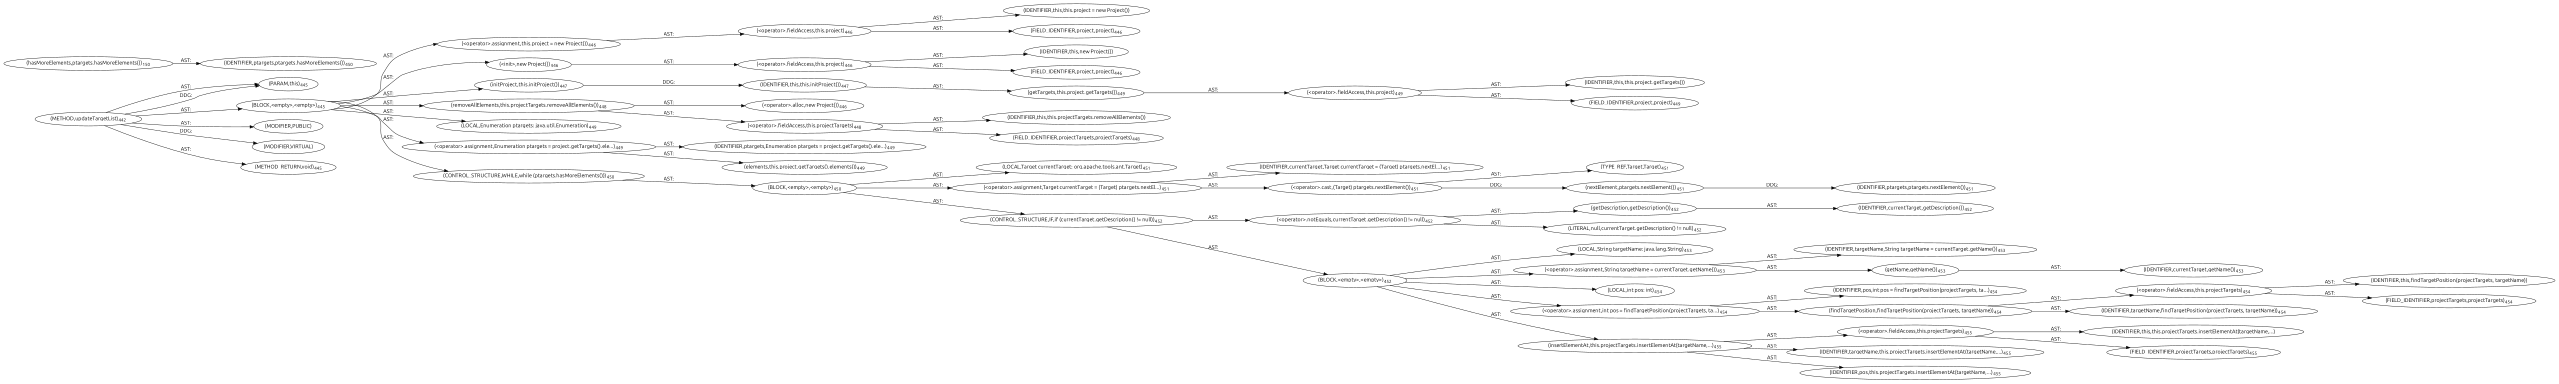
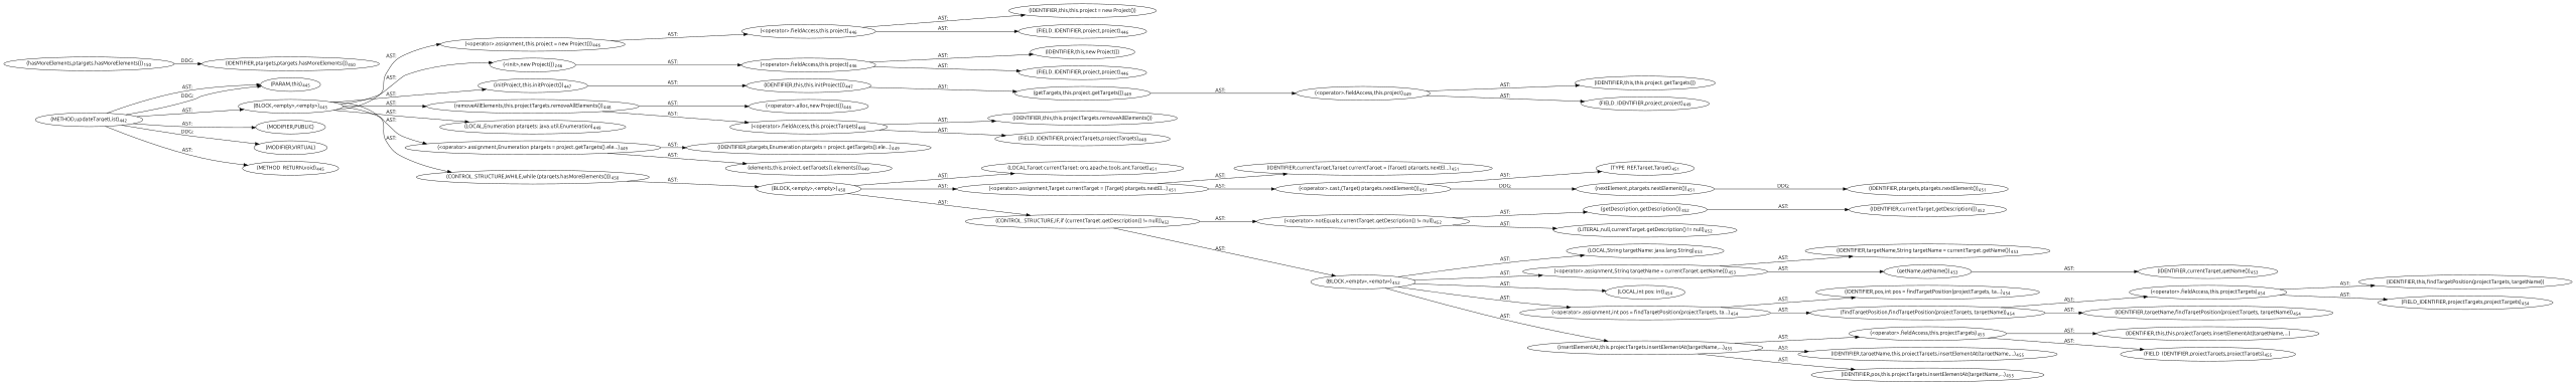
  digraph {
    fontname=Ubuntu
    rankdir=LR
    node [fontname=Ubuntu]
    edge [fontname=Ubuntu]
    n1 [label=<(METHOD,updateTargetList)<SUB>442</SUB>>]
    n2 [label=<(PARAM,this)<SUB>445</SUB>>]
    n3 [label=<(BLOCK,&lt;empty&gt;,&lt;empty&gt;)<SUB>445</SUB>>]
    n4 [label=<(MODIFIER,PUBLIC)>]
    n5 [label=<(MODIFIER,VIRTUAL)>]
    n6 [label=<(METHOD_RETURN,void)<SUB>445</SUB>>]
    n7 [label=<(&lt;operator&gt;.assignment,this.project = new Project())<SUB>446</SUB>>]
-   n8 [label=<(&lt;init&gt;,new Project())<SUB>446</SUB>>]
+   n8 [label=<(&lt;init&gt;,new Project())<SUB>246</SUB>>]
    n9 [label=<(initProject,this.initProject())<SUB>447</SUB>>]
    n10 [label=<(removeAllElements,this.projectTargets.removeAllElements())<SUB>448</SUB>>]
    n11 [label=<(LOCAL,Enumeration ptargets: java.util.Enumeration)<SUB>449</SUB>>]
    n12 [label=<(&lt;operator&gt;.assignment,Enumeration ptargets = project.getTargets().ele...)<SUB>449</SUB>>]
    n13 [label=<(CONTROL_STRUCTURE,WHILE,while (ptargets.hasMoreElements()))<SUB>450</SUB>>]
    n14 [label=<(&lt;operator&gt;.fieldAccess,this.project)<SUB>446</SUB>>]
    n15 [label=<(&lt;operator&gt;.fieldAccess,this.project)<SUB>446</SUB>>]
    n16 [label=<(IDENTIFIER,this,this.initProject())<SUB>447</SUB>>]
    n17 [label=<(&lt;operator&gt;.alloc,new Project())<SUB>446</SUB>>]
    n18 [label=<(&lt;operator&gt;.fieldAccess,this.projectTargets)<SUB>448</SUB>>]
    n19 [label=<(IDENTIFIER,ptargets,Enumeration ptargets = project.getTargets().ele...)<SUB>449</SUB>>]
    n20 [label=<(elements,this.project.getTargets().elements())<SUB>449</SUB>>]
    n21 [label=<(BLOCK,&lt;empty&gt;,&lt;empty&gt;)<SUB>450</SUB>>]
    n22 [label=<(IDENTIFIER,this,this.project = new Project())>]
    n23 [label=<(FIELD_IDENTIFIER,project,project)<SUB>446</SUB>>]
    n24 [label=<(IDENTIFIER,this,new Project())>]
    n25 [label=<(FIELD_IDENTIFIER,project,project)<SUB>446</SUB>>]
    n26 [label=<(getTargets,this.project.getTargets())<SUB>449</SUB>>]
    n27 [label=<(IDENTIFIER,this,this.projectTargets.removeAllElements())>]
    n28 [label=<(FIELD_IDENTIFIER,projectTargets,projectTargets)<SUB>448</SUB>>]
    n29 [label=<(&lt;operator&gt;.fieldAccess,this.project)<SUB>449</SUB>>]
    n30 [label=<(IDENTIFIER,this,this.project.getTargets())>]
    n31 [label=<(FIELD_IDENTIFIER,project,project)<SUB>449</SUB>>]
    n32 [label=<(hasMoreElements,ptargets.hasMoreElements())<SUB>150</SUB>>]
    n33 [label=<(IDENTIFIER,ptargets,ptargets.hasMoreElements())<SUB>450</SUB>>]
    n34 [label=<(LOCAL,Target currentTarget: org.apache.tools.ant.Target)<SUB>451</SUB>>]
    n35 [label=<(&lt;operator&gt;.assignment,Target currentTarget = (Target) ptargets.nextEl...)<SUB>451</SUB>>]
    n36 [label=<(CONTROL_STRUCTURE,IF,if (currentTarget.getDescription() != null))<SUB>452</SUB>>]
    n37 [label=<(IDENTIFIER,currentTarget,Target currentTarget = (Target) ptargets.nextEl...)<SUB>451</SUB>>]
    n38 [label=<(&lt;operator&gt;.cast,(Target) ptargets.nextElement())<SUB>451</SUB>>]
    n39 [label=<(&lt;operator&gt;.notEquals,currentTarget.getDescription() != null)<SUB>452</SUB>>]
    n40 [label=<(BLOCK,&lt;empty&gt;,&lt;empty&gt;)<SUB>452</SUB>>]
    n41 [label=<(TYPE_REF,Target,Target)<SUB>451</SUB>>]
    n42 [label=<(nextElement,ptargets.nextElement())<SUB>451</SUB>>]
    n43 [label=<(IDENTIFIER,ptargets,ptargets.nextElement())<SUB>451</SUB>>]
    n44 [label=<(getDescription,getDescription())<SUB>452</SUB>>]
    n45 [label=<(LITERAL,null,currentTarget.getDescription() != null)<SUB>452</SUB>>]
    n46 [label=<(LOCAL,String targetName: java.lang.String)<SUB>453</SUB>>]
    n47 [label=<(&lt;operator&gt;.assignment,String targetName = currentTarget.getName())<SUB>453</SUB>>]
    n48 [label=<(LOCAL,int pos: int)<SUB>454</SUB>>]
    n49 [label=<(&lt;operator&gt;.assignment,int pos = findTargetPosition(projectTargets, ta...)<SUB>454</SUB>>]
    n50 [label=<(insertElementAt,this.projectTargets.insertElementAt(targetName,...)<SUB>455</SUB>>]
    n51 [label=<(IDENTIFIER,currentTarget,getDescription())<SUB>452</SUB>>]
    n52 [label=<(IDENTIFIER,targetName,String targetName = currentTarget.getName())<SUB>453</SUB>>]
    n53 [label=<(getName,getName())<SUB>453</SUB>>]
    n54 [label=<(IDENTIFIER,pos,int pos = findTargetPosition(projectTargets, ta...)<SUB>454</SUB>>]
    n55 [label=<(findTargetPosition,findTargetPosition(projectTargets, targetName))<SUB>454</SUB>>]
    n56 [label=<(&lt;operator&gt;.fieldAccess,this.projectTargets)<SUB>455</SUB>>]
    n57 [label=<(IDENTIFIER,targetName,this.projectTargets.insertElementAt(targetName,...)<SUB>455</SUB>>]
    n58 [label=<(IDENTIFIER,pos,this.projectTargets.insertElementAt(targetName,...)<SUB>455</SUB>>]
    n59 [label=<(IDENTIFIER,currentTarget,getName())<SUB>453</SUB>>]
    n60 [label=<(&lt;operator&gt;.fieldAccess,this.projectTargets)<SUB>454</SUB>>]
    n61 [label=<(IDENTIFIER,targetName,findTargetPosition(projectTargets, targetName))<SUB>454</SUB>>]
    n62 [label=<(IDENTIFIER,this,findTargetPosition(projectTargets, targetName))>]
    n63 [label=<(FIELD_IDENTIFIER,projectTargets,projectTargets)<SUB>454</SUB>>]
    n64 [label=<(IDENTIFIER,this,this.projectTargets.insertElementAt(targetName,...)>]
    n65 [label=<(FIELD_IDENTIFIER,projectTargets,projectTargets)<SUB>455</SUB>>]
    n1 -> n2 [label="AST: "]
    n1 -> n2 [label="DDG: "]
    n1 -> n3 [label="AST: "]
    n1 -> n4 [label="AST: "]
    n1 -> n5 [label="DDG: "]
    n1 -> n6 [label="AST: "]
    n3 -> n7 [label="AST: "]
    n3 -> n8 [label="AST: "]
    n3 -> n9 [label="AST: "]
    n3 -> n10 [label="AST: "]
    n3 -> n11 [label="AST: "]
    n3 -> n12 [label="AST: "]
    n3 -> n13 [label="AST: "]
    n7 -> n14 [label="AST: "]
    n8 -> n15 [label="AST: "]
-   n9 -> n16 [label="DDG: "]
+   n9 -> n16 [label="AST: "]
    n10 -> n17 [label="AST: "]
    n10 -> n18 [label="AST: "]
    n12 -> n19 [label="AST: "]
    n12 -> n20 [label="AST: "]
    n13 -> n21 [label="AST: "]
    n14 -> n22 [label="AST: "]
    n14 -> n23 [label="AST: "]
    n15 -> n24 [label="AST: "]
    n15 -> n25 [label="AST: "]
    n16 -> n26 [label="AST: "]
    n18 -> n27 [label="AST: "]
    n18 -> n28 [label="AST: "]
    n21 -> n34 [label="AST: "]
    n21 -> n35 [label="AST: "]
    n21 -> n36 [label="AST: "]
    n26 -> n29 [label="AST: "]
    n29 -> n30 [label="AST: "]
    n29 -> n31 [label="AST: "]
-   n32 -> n33 [label="AST: "]
+   n32 -> n33 [label="DDG: "]
    n35 -> n37 [label="AST: "]
    n35 -> n38 [label="AST: "]
    n36 -> n39 [label="AST: "]
    n36 -> n40 [label="AST: "]
    n38 -> n41 [label="AST: "]
    n38 -> n42 [label="DDG: "]
    n39 -> n44 [label="AST: "]
    n39 -> n45 [label="AST: "]
    n40 -> n46 [label="AST: "]
    n40 -> n47 [label="AST: "]
    n40 -> n48 [label="AST: "]
    n40 -> n49 [label="AST: "]
    n40 -> n50 [label="AST: "]
    n42 -> n43 [label="DDG: "]
    n44 -> n51 [label="AST: "]
    n47 -> n52 [label="AST: "]
    n47 -> n53 [label="AST: "]
    n49 -> n54 [label="AST: "]
    n49 -> n55 [label="AST: "]
    n50 -> n56 [label="AST: "]
    n50 -> n57 [label="AST: "]
    n50 -> n58 [label="AST: "]
    n53 -> n59 [label="AST: "]
    n55 -> n60 [label="AST: "]
    n55 -> n61 [label="AST: "]
    n56 -> n64 [label="AST: "]
    n56 -> n65 [label="AST: "]
    n60 -> n62 [label="AST: "]
    n60 -> n63 [label="AST: "]
  }
